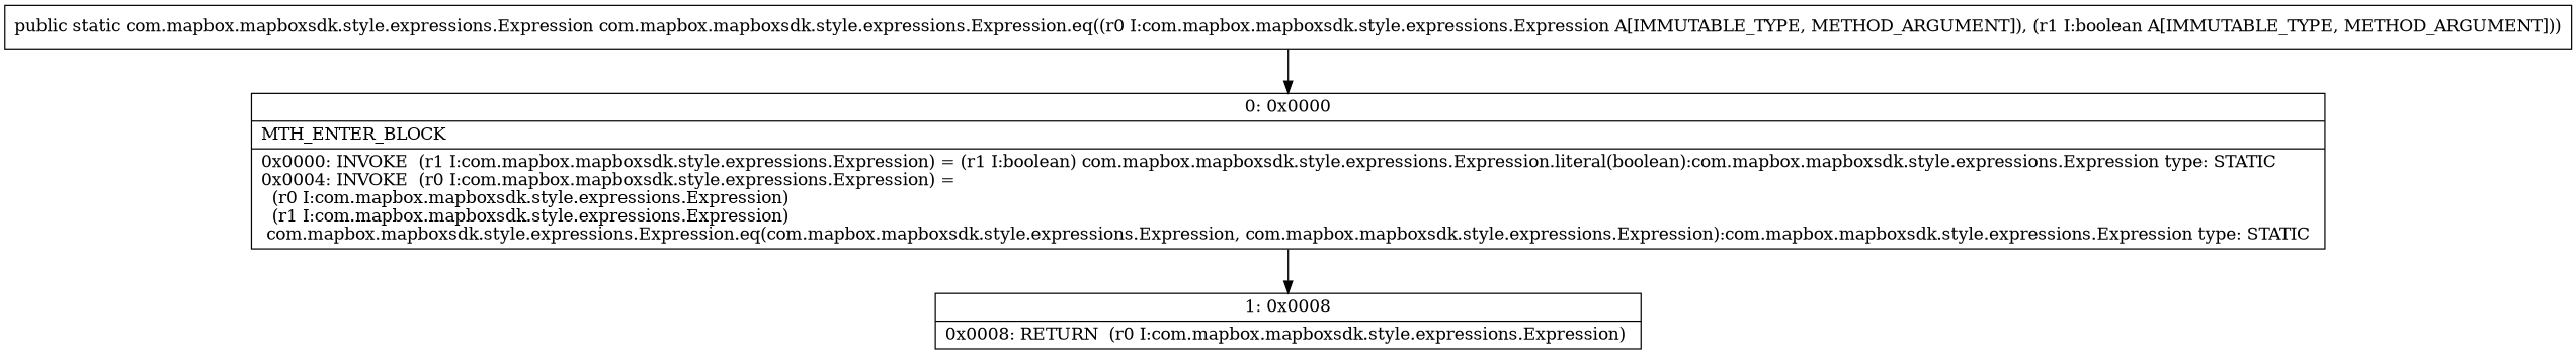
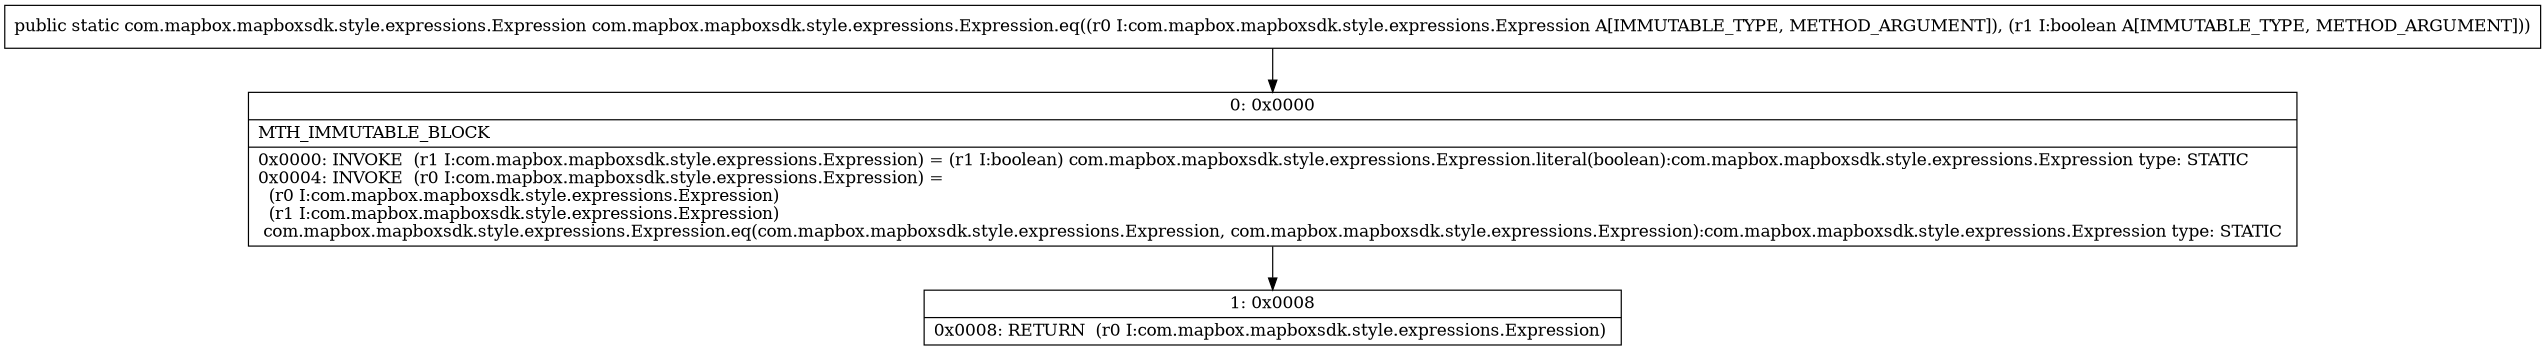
  digraph {
    node [shape=record]
-   n1 [label="{0\:\ 0x0000|MTH_ENTER_BLOCK\l|0x0000: INVOKE  (r1 I:com.mapbox.mapboxsdk.style.expressions.Expression) = (r1 I:boolean) com.mapbox.mapboxsdk.style.expressions.Expression.literal(boolean):com.mapbox.mapboxsdk.style.expressions.Expression type: STATIC \l0x0004: INVOKE  (r0 I:com.mapbox.mapboxsdk.style.expressions.Expression) = \l  (r0 I:com.mapbox.mapboxsdk.style.expressions.Expression)\l  (r1 I:com.mapbox.mapboxsdk.style.expressions.Expression)\l com.mapbox.mapboxsdk.style.expressions.Expression.eq(com.mapbox.mapboxsdk.style.expressions.Expression, com.mapbox.mapboxsdk.style.expressions.Expression):com.mapbox.mapboxsdk.style.expressions.Expression type: STATIC \l}"]
+   n1 [label="{0\:\ 0x0000|MTH_IMMUTABLE_BLOCK\l|0x0000: INVOKE  (r1 I:com.mapbox.mapboxsdk.style.expressions.Expression) = (r1 I:boolean) com.mapbox.mapboxsdk.style.expressions.Expression.literal(boolean):com.mapbox.mapboxsdk.style.expressions.Expression type: STATIC \l0x0004: INVOKE  (r0 I:com.mapbox.mapboxsdk.style.expressions.Expression) = \l  (r0 I:com.mapbox.mapboxsdk.style.expressions.Expression)\l  (r1 I:com.mapbox.mapboxsdk.style.expressions.Expression)\l com.mapbox.mapboxsdk.style.expressions.Expression.eq(com.mapbox.mapboxsdk.style.expressions.Expression, com.mapbox.mapboxsdk.style.expressions.Expression):com.mapbox.mapboxsdk.style.expressions.Expression type: STATIC \l}"]
    n2 [label="{1\:\ 0x0008|0x0008: RETURN  (r0 I:com.mapbox.mapboxsdk.style.expressions.Expression) \l}"]
    n3 [label="{public static com.mapbox.mapboxsdk.style.expressions.Expression com.mapbox.mapboxsdk.style.expressions.Expression.eq((r0 I:com.mapbox.mapboxsdk.style.expressions.Expression A[IMMUTABLE_TYPE, METHOD_ARGUMENT]), (r1 I:boolean A[IMMUTABLE_TYPE, METHOD_ARGUMENT])) }"]
    n1 -> n2
    n3 -> n1
  }
